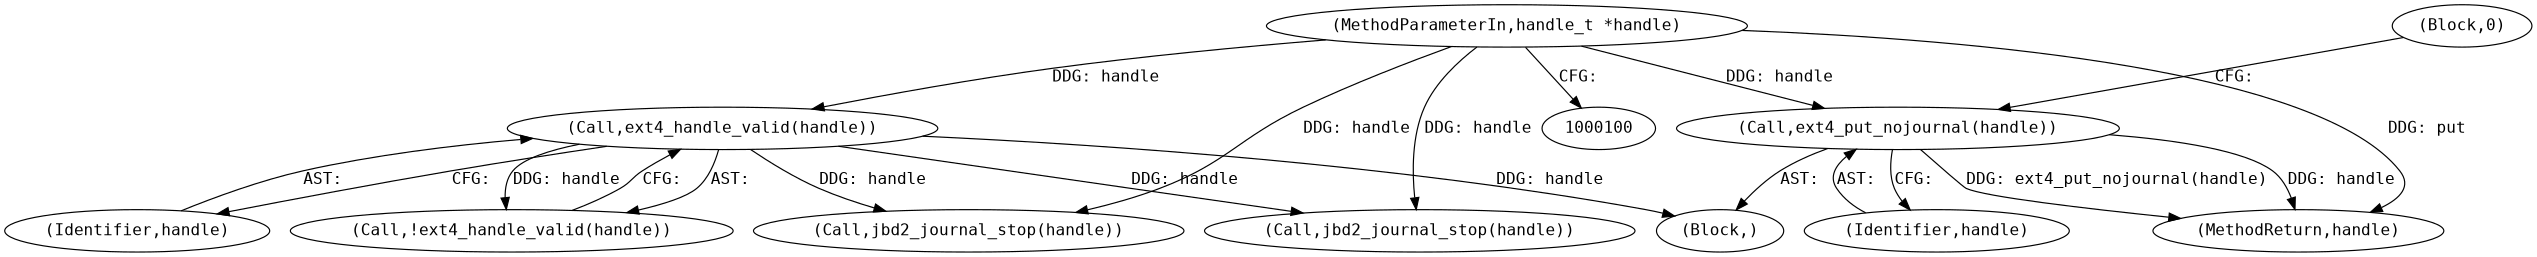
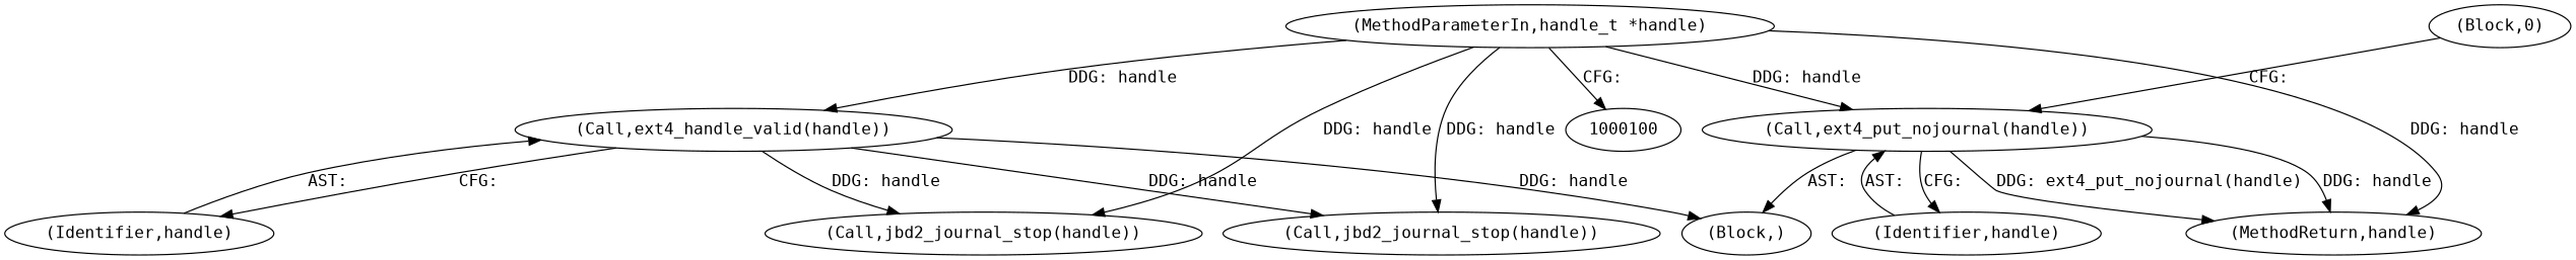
  digraph {
    fontname="DejaVu Sans Mono"
    node [fontname="DejaVu Sans Mono"]
    edge [fontname="DejaVu Sans Mono"]
    n1 [label="(Call,ext4_put_nojournal(handle))"]
    n2 [label="(Identifier,handle)"]
    n3 [label="(Block,)"]
    n4 [label="(MethodReturn,handle)"]
    n5 [label="(Call,ext4_handle_valid(handle))"]
-   n6 [label="(Call,!ext4_handle_valid(handle))"]
    n7 [label="(Identifier,handle)"]
    n8 [label="(Call,jbd2_journal_stop(handle))"]
    n9 [label="(Call,jbd2_journal_stop(handle))"]
    n10 [label="(MethodParameterIn,handle_t *handle)"]
    1000100
    n12 [label="(Block,0)"]
    n1 -> n2 [label="CFG: "]
    n1 -> n3 [label="AST: "]
    n1 -> n4 [label="DDG: handle"]
    n1 -> n4 [label="DDG: ext4_put_nojournal(handle)"]
    n2 -> n1 [label="AST: "]
    n5 -> n3 [label="DDG: handle"]
-   n5 -> n6 [label="AST: "]
-   n5 -> n6 [label="DDG: handle"]
    n5 -> n7 [label="CFG: "]
    n5 -> n8 [label="DDG: handle"]
    n5 -> n9 [label="DDG: handle"]
-   n6 -> n5 [label="CFG: "]
    n7 -> n5 [label="AST: "]
    n10 -> n1 [label="DDG: handle"]
-   n10 -> n4 [label="DDG: put"]
+   n10 -> n4 [label="DDG: handle"]
    n10 -> n5 [label="DDG: handle"]
    n10 -> n8 [label="DDG: handle"]
    n10 -> n9 [label="DDG: handle"]
    n10 -> 1000100 [label="CFG: "]
    n12 -> n1 [label="CFG: "]
  }
